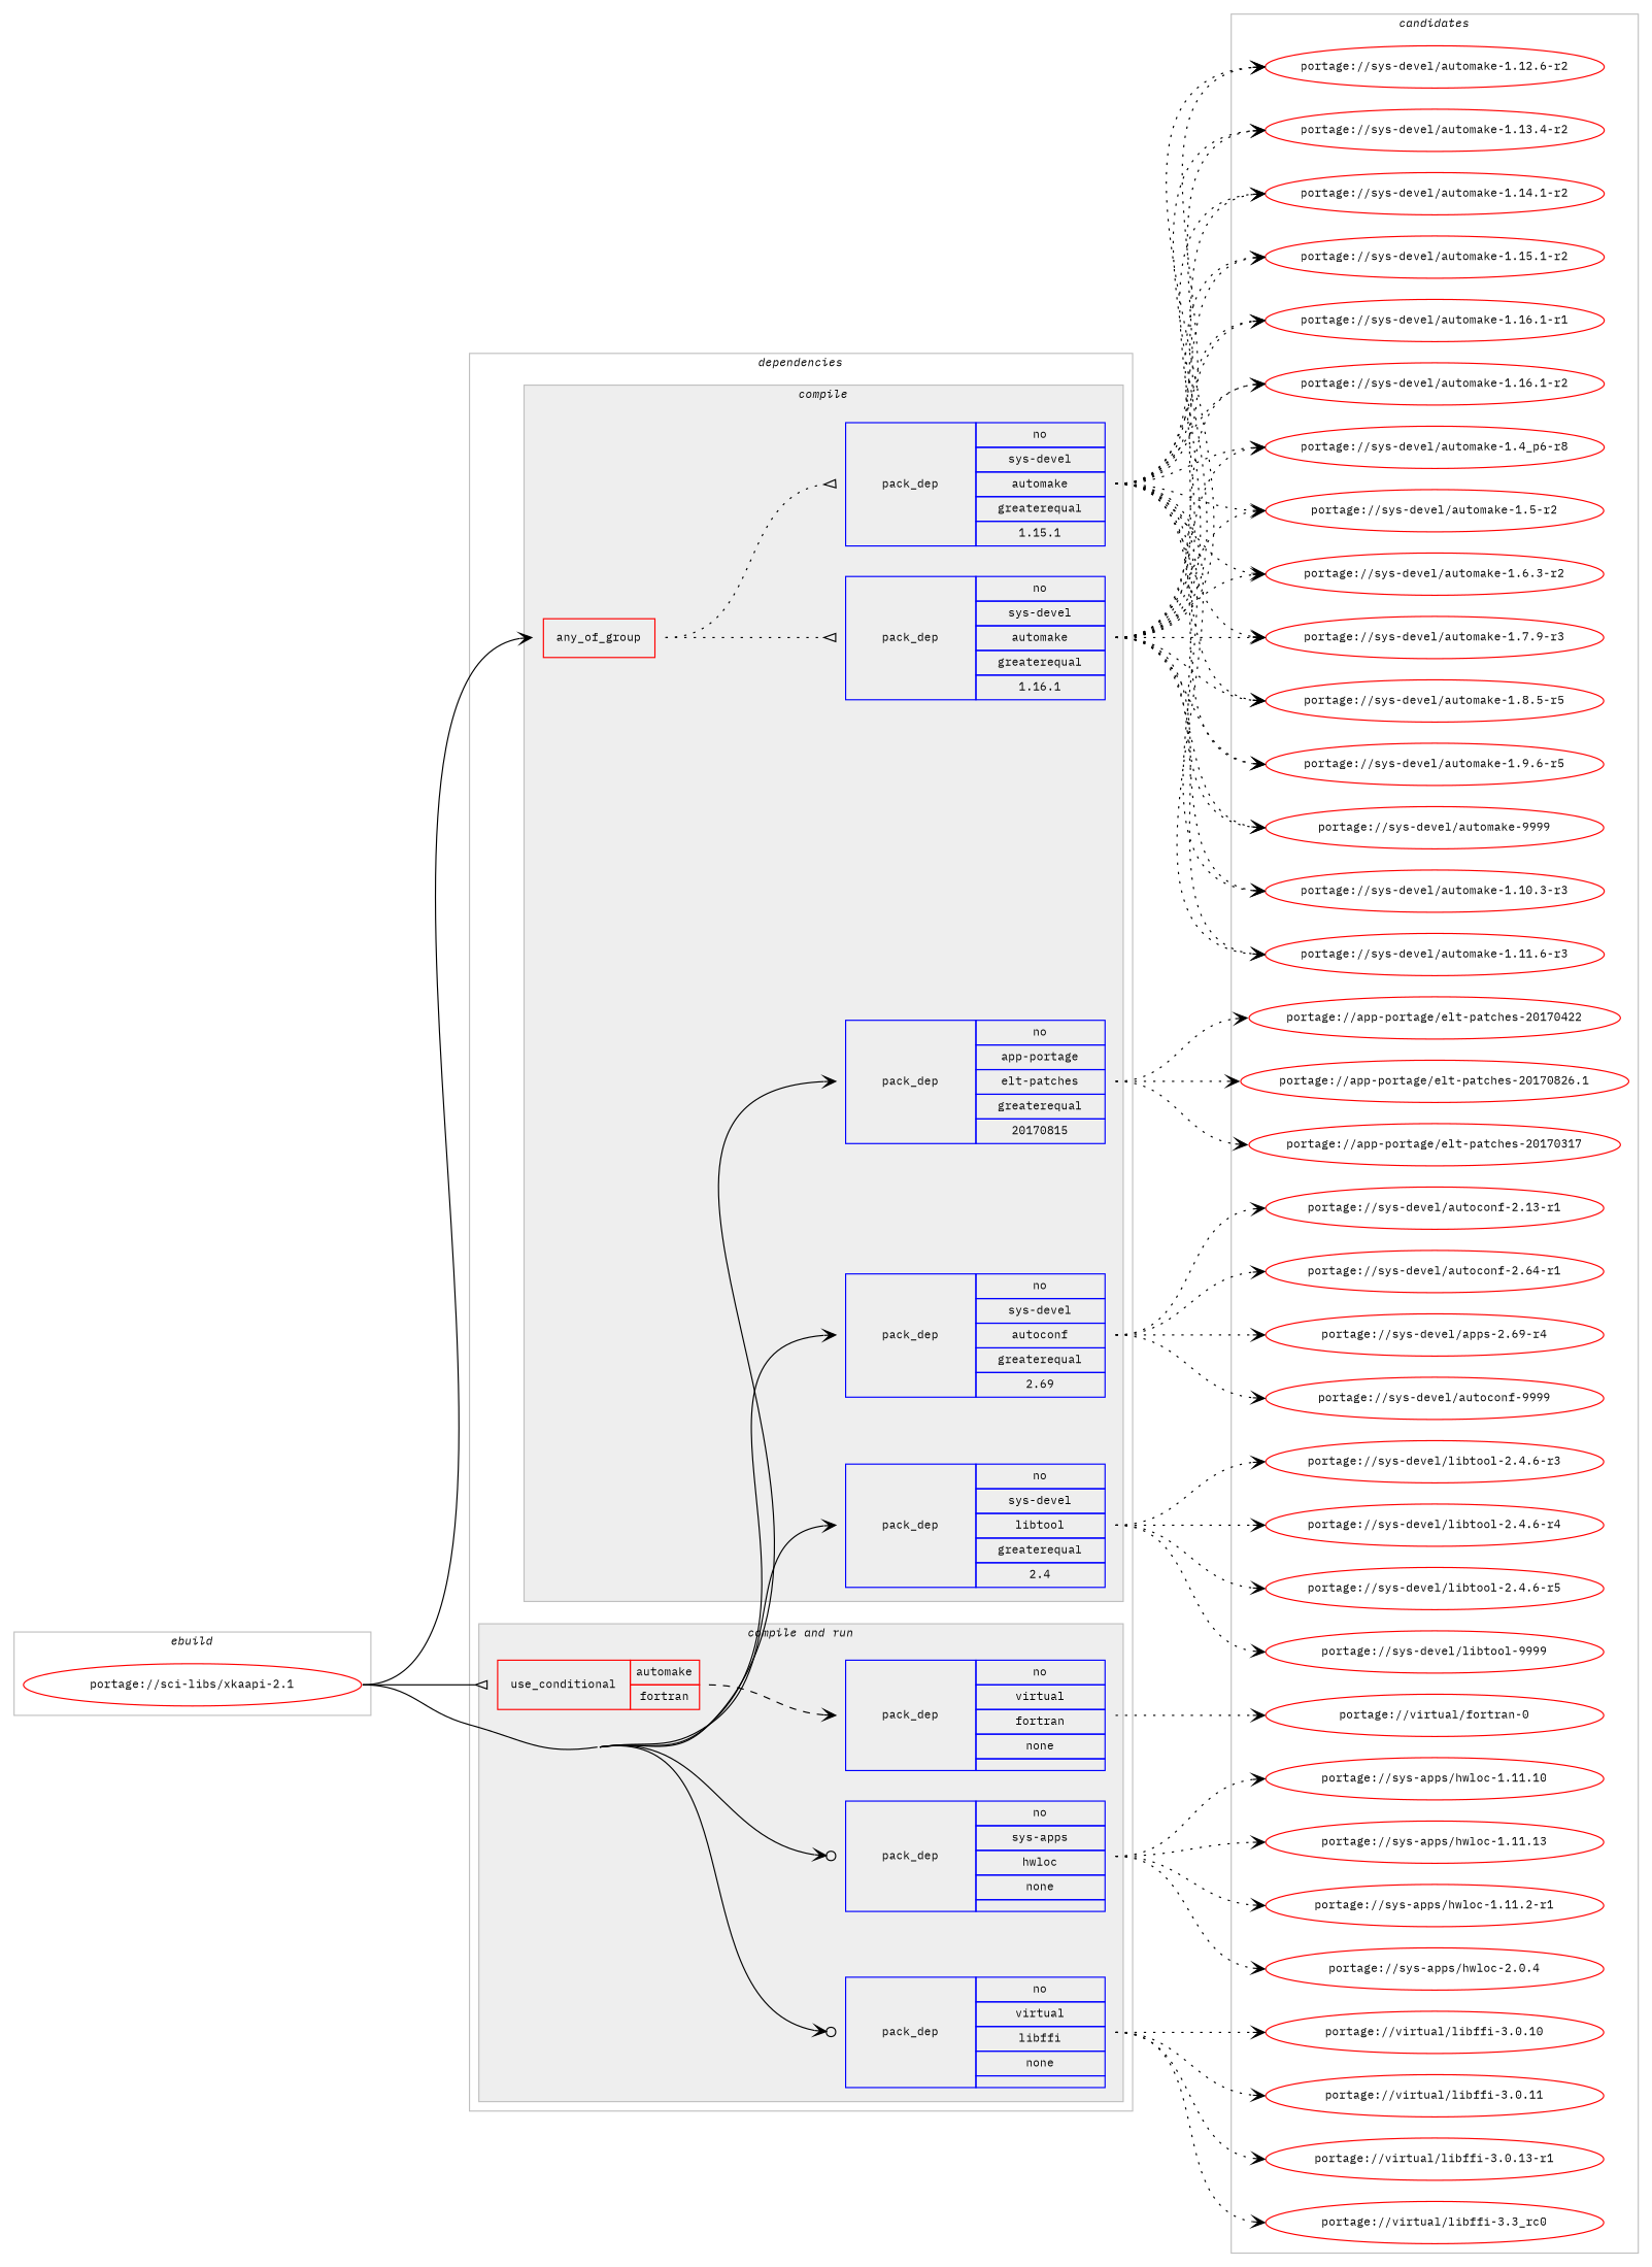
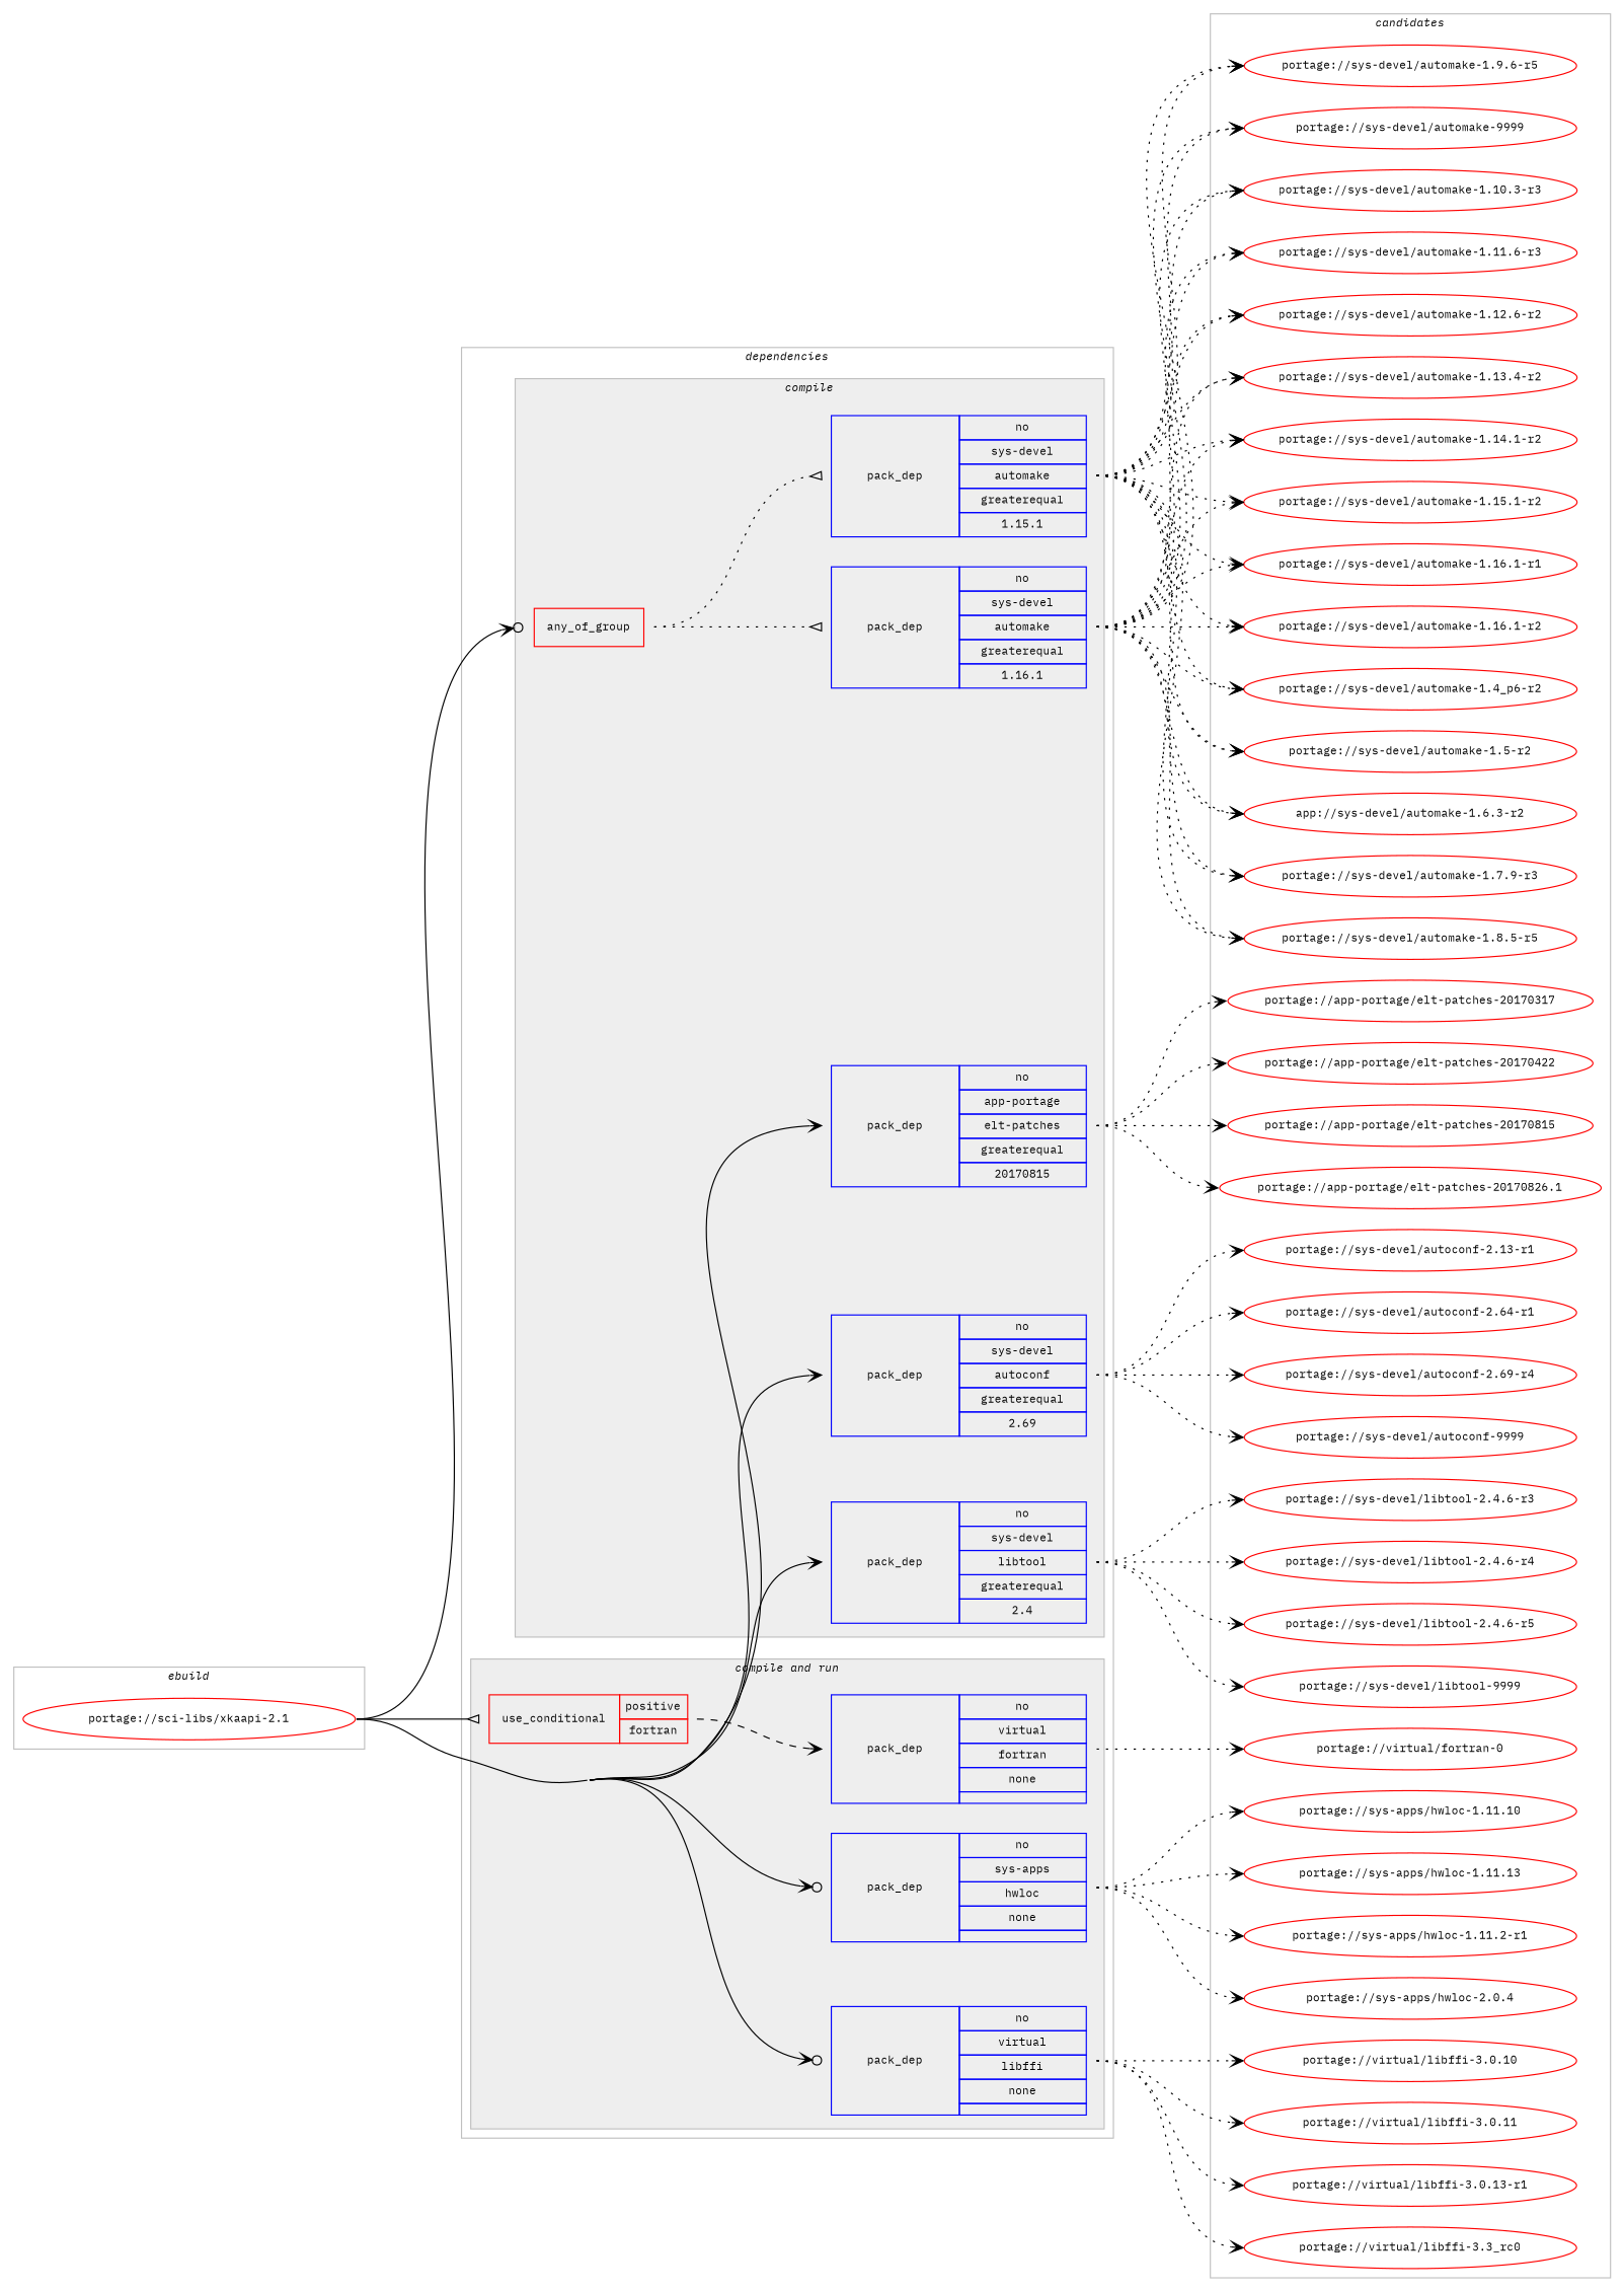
  digraph {
    compound=true
    concentrate=true
    fontname="IBM Plex Mono"
    fontsize=10
    newrank=true
    rankdir=LR
    ranksep=1.5
    node [color=red fontname="IBM Plex Mono" fontsize=10]
    edge [arrowhead=vee fontname="IBM Plex Mono" headport=w style=dotted tailport=e weight=100]
    n1 [label="portage://sci-libs/xkaapi-2.1" width=4]
    n2 [color=blue label=<<TABLE BORDER="0" CELLBORDER="1" CELLSPACING="0" CELLPADDING="4" WIDTH="220"><TR><TD ROWSPAN="6" CELLPADDING="30">pack_dep</TD></TR><TR><TD WIDTH="110">no</TD></TR><TR><TD>sys-devel</TD></TR><TR><TD>automake</TD></TR><TR><TD>greaterequal</TD></TR><TR><TD>1.16.1</TD></TR></TABLE>> shape=none]
    n3 [color=blue label=<<TABLE BORDER="0" CELLBORDER="1" CELLSPACING="0" CELLPADDING="4" WIDTH="220"><TR><TD ROWSPAN="6" CELLPADDING="30">pack_dep</TD></TR><TR><TD WIDTH="110">no</TD></TR><TR><TD>sys-devel</TD></TR><TR><TD>automake</TD></TR><TR><TD>greaterequal</TD></TR><TR><TD>1.15.1</TD></TR></TABLE>> shape=none]
    n4 [label=<<TABLE BORDER="0" CELLBORDER="1" CELLSPACING="0" CELLPADDING="4"><TR><TD CELLPADDING="10">any_of_group</TD></TR></TABLE>> shape=none]
    n5 [color=blue label=<<TABLE BORDER="0" CELLBORDER="1" CELLSPACING="0" CELLPADDING="4" WIDTH="220"><TR><TD ROWSPAN="6" CELLPADDING="30">pack_dep</TD></TR><TR><TD WIDTH="110">no</TD></TR><TR><TD>app-portage</TD></TR><TR><TD>elt-patches</TD></TR><TR><TD>greaterequal</TD></TR><TR><TD>20170815</TD></TR></TABLE>> shape=none]
    n6 [color=blue label=<<TABLE BORDER="0" CELLBORDER="1" CELLSPACING="0" CELLPADDING="4" WIDTH="220"><TR><TD ROWSPAN="6" CELLPADDING="30">pack_dep</TD></TR><TR><TD WIDTH="110">no</TD></TR><TR><TD>sys-devel</TD></TR><TR><TD>autoconf</TD></TR><TR><TD>greaterequal</TD></TR><TR><TD>2.69</TD></TR></TABLE>> shape=none]
    n7 [color=blue label=<<TABLE BORDER="0" CELLBORDER="1" CELLSPACING="0" CELLPADDING="4" WIDTH="220"><TR><TD ROWSPAN="6" CELLPADDING="30">pack_dep</TD></TR><TR><TD WIDTH="110">no</TD></TR><TR><TD>sys-devel</TD></TR><TR><TD>libtool</TD></TR><TR><TD>greaterequal</TD></TR><TR><TD>2.4</TD></TR></TABLE>> shape=none]
    n8 [color=blue label=<<TABLE BORDER="0" CELLBORDER="1" CELLSPACING="0" CELLPADDING="4" WIDTH="220"><TR><TD ROWSPAN="6" CELLPADDING="30">pack_dep</TD></TR><TR><TD WIDTH="110">no</TD></TR><TR><TD>virtual</TD></TR><TR><TD>fortran</TD></TR><TR><TD>none</TD></TR><TR><TD></TD></TR></TABLE>> shape=none]
-   n9 [label=<<TABLE BORDER="0" CELLBORDER="1" CELLSPACING="0" CELLPADDING="4"><TR><TD ROWSPAN="3" CELLPADDING="10">use_conditional</TD></TR><TR><TD>automake</TD></TR><TR><TD>fortran</TD></TR></TABLE>> shape=none]
+   n9 [label=<<TABLE BORDER="0" CELLBORDER="1" CELLSPACING="0" CELLPADDING="4"><TR><TD ROWSPAN="3" CELLPADDING="10">use_conditional</TD></TR><TR><TD>positive</TD></TR><TR><TD>fortran</TD></TR></TABLE>> shape=none]
    n10 [color=blue label=<<TABLE BORDER="0" CELLBORDER="1" CELLSPACING="0" CELLPADDING="4" WIDTH="220"><TR><TD ROWSPAN="6" CELLPADDING="30">pack_dep</TD></TR><TR><TD WIDTH="110">no</TD></TR><TR><TD>sys-apps</TD></TR><TR><TD>hwloc</TD></TR><TR><TD>none</TD></TR><TR><TD></TD></TR></TABLE>> shape=none]
    n11 [color=blue label=<<TABLE BORDER="0" CELLBORDER="1" CELLSPACING="0" CELLPADDING="4" WIDTH="220"><TR><TD ROWSPAN="6" CELLPADDING="30">pack_dep</TD></TR><TR><TD WIDTH="110">no</TD></TR><TR><TD>virtual</TD></TR><TR><TD>libffi</TD></TR><TR><TD>none</TD></TR><TR><TD></TD></TR></TABLE>> shape=none]
    n12 [label="portage://sys-devel/automake-1.10.3-r3" width=4]
    n13 [label="portage://sys-devel/automake-1.11.6-r3" width=4]
    n14 [label="portage://sys-devel/automake-1.12.6-r2" width=4]
    n15 [label="portage://sys-devel/automake-1.13.4-r2" width=4]
    n16 [label="portage://sys-devel/automake-1.14.1-r2" width=4]
    n17 [label="portage://sys-devel/automake-1.15.1-r2" width=4]
    n18 [label="portage://sys-devel/automake-1.16.1-r1" width=4]
    n19 [label="portage://sys-devel/automake-1.16.1-r2" width=4]
-   n20 [label="portage://sys-devel/automake-1.4_p6-r8" width=4]
+   n20 [label="portage://sys-devel/automake-1.4_p6-r2" width=4]
    n21 [label="portage://sys-devel/automake-1.5-r2" width=4]
-   n22 [label="portage://sys-devel/automake-1.6.3-r2" width=4]
+   n22 [label="app://sys-devel/automake-1.6.3-r2" width=4]
    n23 [label="portage://sys-devel/automake-1.7.9-r3" width=4]
    n24 [label="portage://sys-devel/automake-1.8.5-r5" width=4]
    n25 [label="portage://sys-devel/automake-1.9.6-r5" width=4]
    n26 [label="portage://sys-devel/automake-9999" width=4]
    n27 [label="portage://app-portage/elt-patches-20170317" width=4]
    n28 [label="portage://app-portage/elt-patches-20170422" width=4]
+   n29 [label="portage://app-portage/elt-patches-20170815" width=4]
    n30 [label="portage://app-portage/elt-patches-20170826.1" width=4]
    n31 [label="portage://sys-devel/autoconf-2.13-r1" width=4]
    n32 [label="portage://sys-devel/autoconf-2.64-r1" width=4]
-   n33 [label="portage://sys-devel/apps-2.69-r4" width=4]
+   n33 [label="portage://sys-devel/autoconf-2.69-r4" width=4]
    n34 [label="portage://sys-devel/autoconf-9999" width=4]
    n35 [label="portage://sys-devel/libtool-2.4.6-r3" width=4]
    n36 [label="portage://sys-devel/libtool-2.4.6-r4" width=4]
    n37 [label="portage://sys-devel/libtool-2.4.6-r5" width=4]
    n38 [label="portage://sys-devel/libtool-9999" width=4]
    n39 [label="portage://virtual/fortran-0" width=4]
    n40 [label="portage://sys-apps/hwloc-1.11.10" width=4]
    n41 [label="portage://sys-apps/hwloc-1.11.13" width=4]
    n42 [label="portage://sys-apps/hwloc-1.11.2-r1" width=4]
    n43 [label="portage://sys-apps/hwloc-2.0.4" width=4]
    n44 [label="portage://virtual/libffi-3.0.10" width=4]
    n45 [label="portage://virtual/libffi-3.0.11" width=4]
    n46 [label="portage://virtual/libffi-3.0.13-r1" width=4]
    n47 [label="portage://virtual/libffi-3.3_rc0" width=4]
    subgraph cluster_1 {
      color=gray
      label=<<i>ebuild</i>>
      rank=same
      n1
    }
    subgraph cluster_2 {
      color=gray
      label=<<i>dependencies</i>>
      subgraph cluster_3 {
        color=gray
        fillcolor="#eeeeee"
        label=<<i>compile</i>>
        style=filled
        subgraph sub_4 {
          color=gray
          fillcolor="#eeeeee"
          label=<<i>compile</i>>
          style=filled
          n4
          subgraph sub_5 {
            color=gray
            fillcolor="#eeeeee"
            label=<<i>compile</i>>
            style=filled
            n2
          }
          subgraph sub_6 {
            color=gray
            fillcolor="#eeeeee"
            label=<<i>compile</i>>
            style=filled
            n3
          }
        }
        subgraph sub_7 {
          color=gray
          fillcolor="#eeeeee"
          label=<<i>compile</i>>
          style=filled
          n5
        }
        subgraph sub_8 {
          color=gray
          fillcolor="#eeeeee"
          label=<<i>compile</i>>
          style=filled
          n6
        }
        subgraph sub_9 {
          color=gray
          fillcolor="#eeeeee"
          label=<<i>compile</i>>
          style=filled
          n7
        }
      }
      subgraph cluster_10 {
        color=gray
        fillcolor="#eeeeee"
        label=<<i>compile and run</i>>
        style=filled
        subgraph sub_11 {
          color=gray
          fillcolor="#eeeeee"
          label=<<i>compile and run</i>>
          style=filled
          n9
          subgraph sub_12 {
            color=gray
            fillcolor="#eeeeee"
            label=<<i>compile and run</i>>
            style=filled
            n8
          }
        }
        subgraph sub_13 {
          color=gray
          fillcolor="#eeeeee"
          label=<<i>compile and run</i>>
          style=filled
          n10
        }
        subgraph sub_14 {
          color=gray
          fillcolor="#eeeeee"
          label=<<i>compile and run</i>>
          style=filled
          n11
        }
      }
      subgraph cluster_15 {
        color=gray
        fillcolor="#eeeeee"
        label=<<i>run</i>>
        style=filled
      }
    }
    subgraph cluster_16 {
      color=gray
      label=<<i>candidates</i>>
      rank=same
      subgraph sub_17 {
        color=black
        label=<<i>candidates</i>>
        nodesep=1
        rank=same
        n12
        n13
        n14
        n15
        n16
        n17
        n18
        n19
        n20
        n21
        n22
        n23
        n24
        n25
        n26
      }
      subgraph sub_18 {
        color=black
        label=<<i>candidates</i>>
        nodesep=1
        rank=same
        n12
        n13
        n14
        n15
        n16
        n17
        n18
        n19
        n20
        n21
        n22
        n23
        n24
        n25
        n26
      }
      subgraph sub_19 {
        color=black
        label=<<i>candidates</i>>
        nodesep=1
        rank=same
        n27
        n28
+       n29
        n30
      }
      subgraph sub_20 {
        color=black
        label=<<i>candidates</i>>
        nodesep=1
        rank=same
        n31
        n32
        n33
        n34
      }
      subgraph sub_21 {
        color=black
        label=<<i>candidates</i>>
        nodesep=1
        rank=same
        n35
        n36
        n37
        n38
      }
      subgraph sub_22 {
        color=black
        label=<<i>candidates</i>>
        nodesep=1
        rank=same
        n39
      }
      subgraph sub_23 {
        color=black
        label=<<i>candidates</i>>
        nodesep=1
        rank=same
        n40
        n41
        n42
        n43
      }
      subgraph sub_24 {
        color=black
        label=<<i>candidates</i>>
        nodesep=1
        rank=same
        n44
        n45
        n46
        n47
      }
    }
-   n1 -> n4 [style=solid weight=20]
+   n1 -> n4 [arrowhead=odotvee style=solid weight=20]
    n1 -> n5 [style=solid weight=20]
    n1 -> n6 [style=solid weight=20]
    n1 -> n7 [style=solid weight=20]
    n1 -> n9 [arrowhead=oinv style=solid weight=20]
    n1 -> n10 [arrowhead=odotvee style=solid weight=20]
    n1 -> n11 [arrowhead=odotvee style=solid weight=20]
    n2 -> n12
    n2 -> n13
    n2 -> n14
    n2 -> n15
    n2 -> n16
    n2 -> n17
    n2 -> n18
    n2 -> n19
    n2 -> n20
    n2 -> n21
    n2 -> n22
    n2 -> n23
    n2 -> n24
    n2 -> n25
    n2 -> n26
    n3 -> n12
    n3 -> n13
    n3 -> n14
    n3 -> n15
    n3 -> n16
    n3 -> n17
    n3 -> n18
    n3 -> n19
    n3 -> n20
    n3 -> n21
    n3 -> n22
    n3 -> n23
    n3 -> n24
    n3 -> n25
    n3 -> n26
    n4 -> n2 [arrowhead=oinv weight=20]
    n4 -> n3 [arrowhead=oinv weight=20]
    n5 -> n27
    n5 -> n28
+   n5 -> n29
    n5 -> n30
    n6 -> n31
    n6 -> n32
    n6 -> n33
    n6 -> n34
    n7 -> n35
    n7 -> n36
    n7 -> n37
    n7 -> n38
    n8 -> n39
    n9 -> n8 [style=dashed weight=20]
    n10 -> n40
    n10 -> n41
    n10 -> n42
    n10 -> n43
    n11 -> n44
    n11 -> n45
    n11 -> n46
    n11 -> n47
  }
